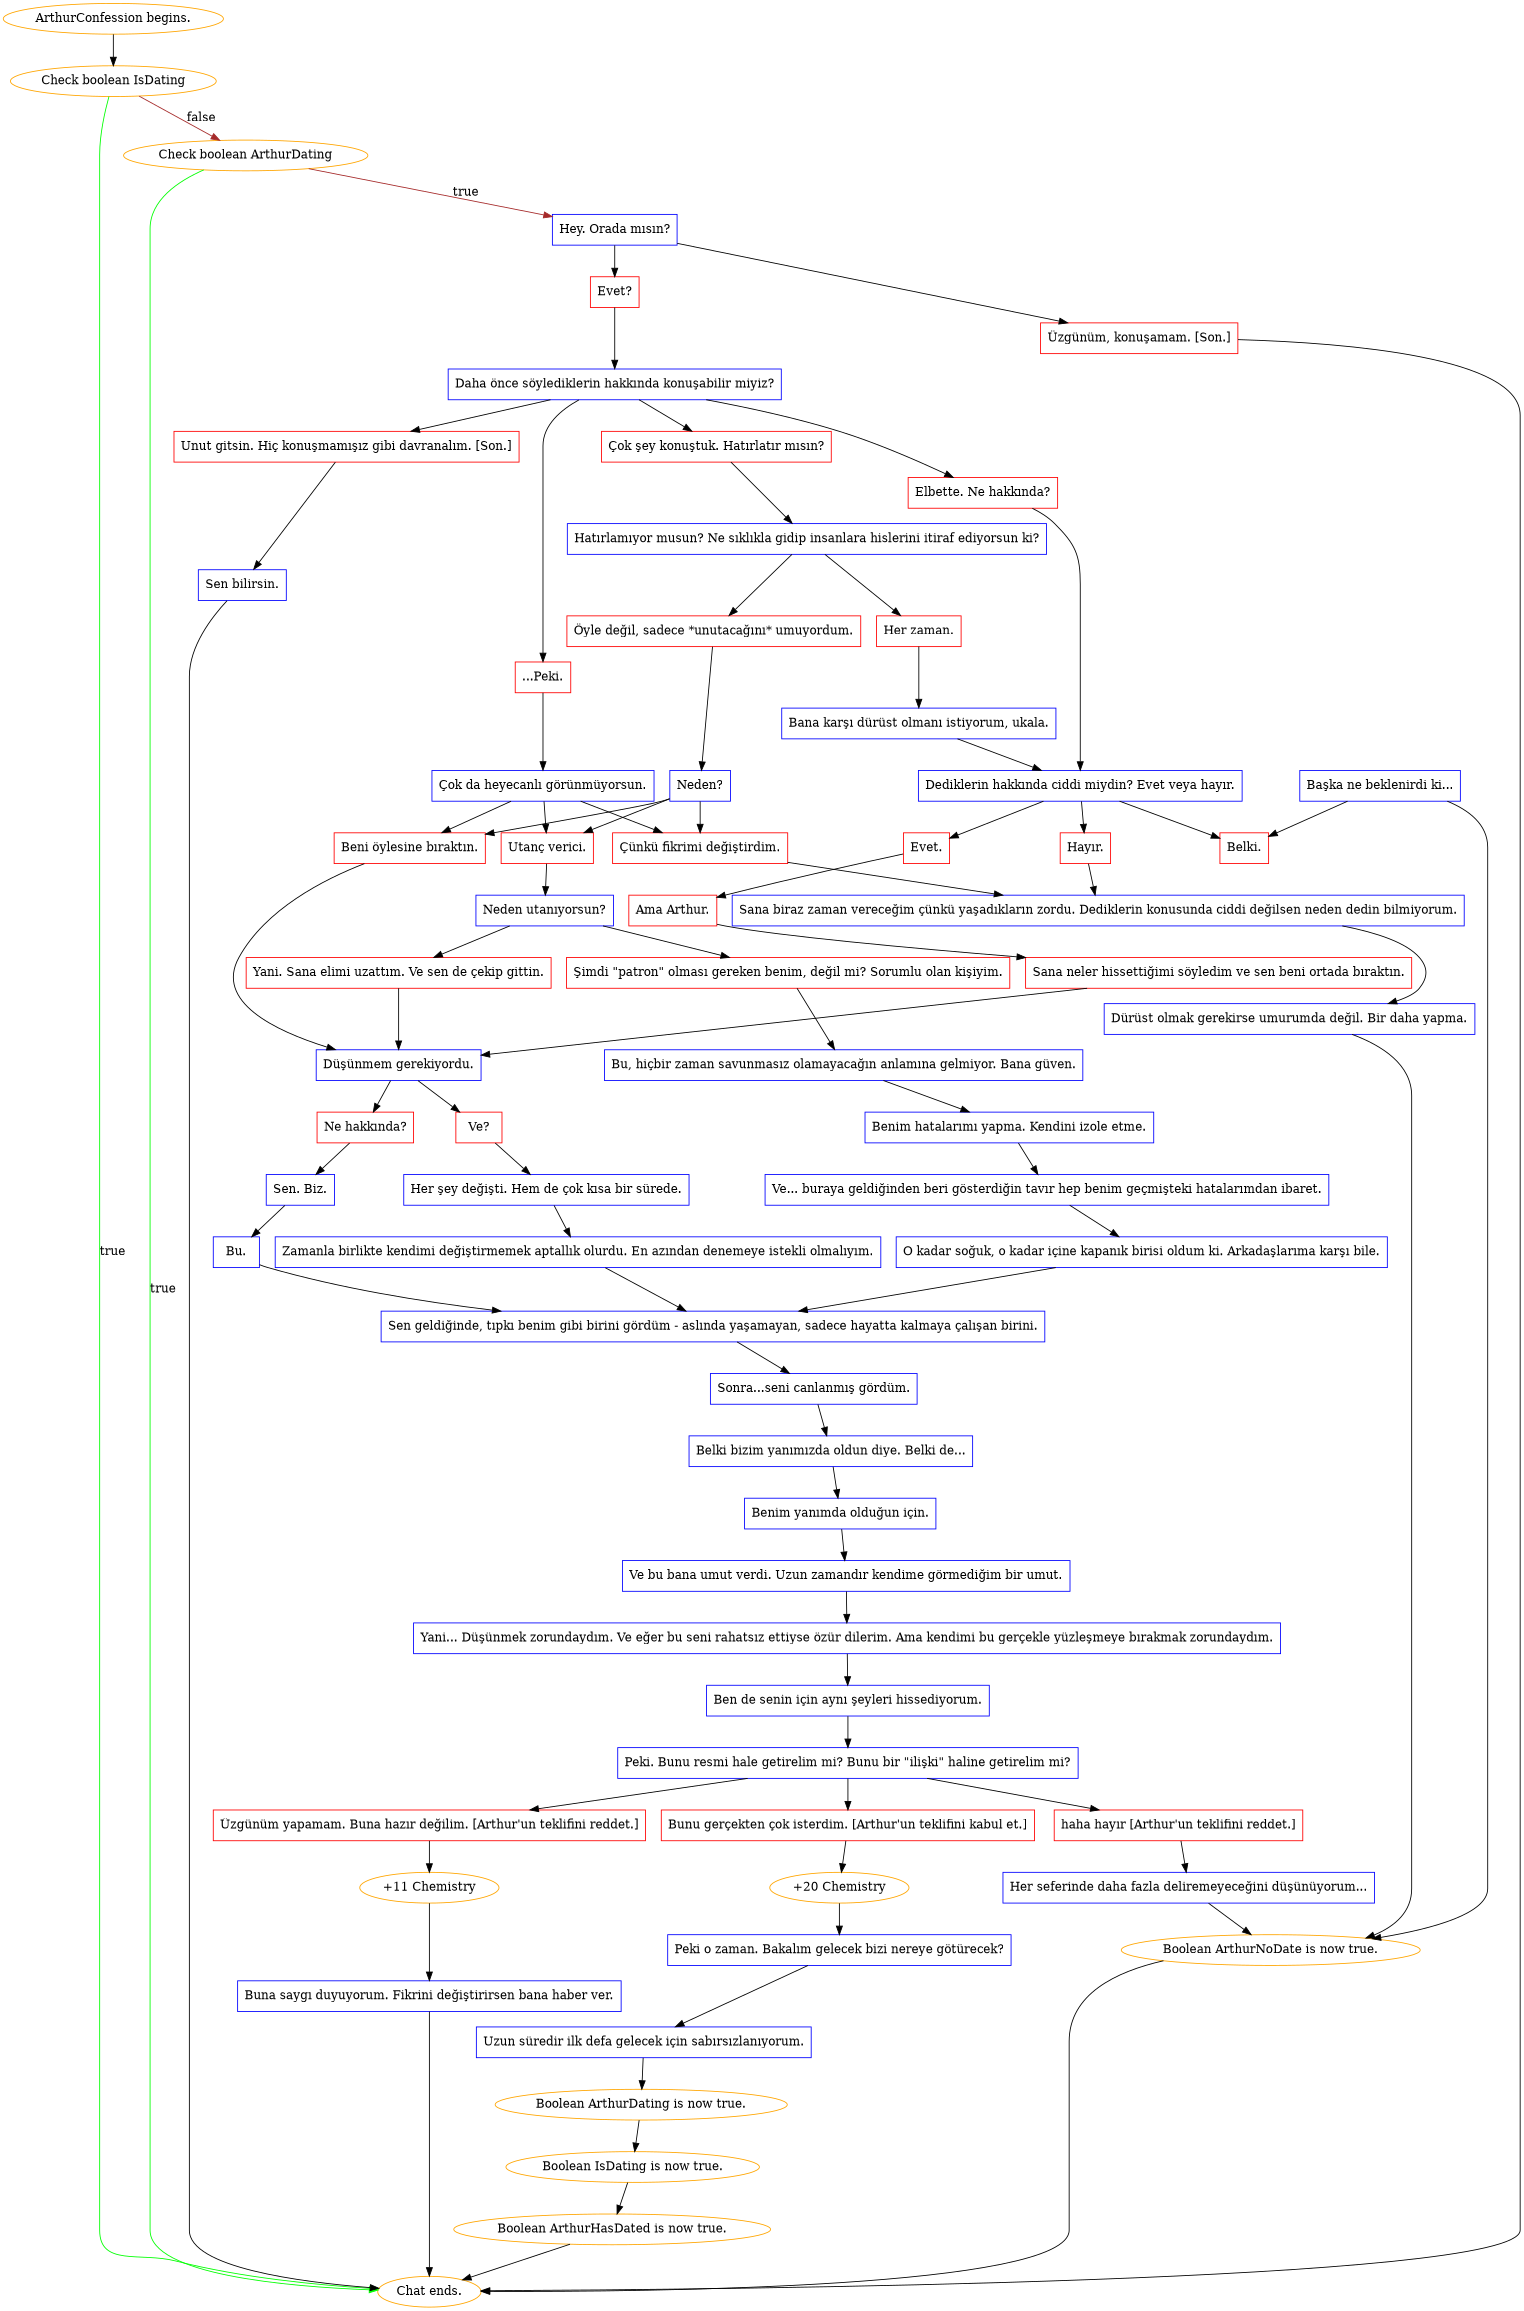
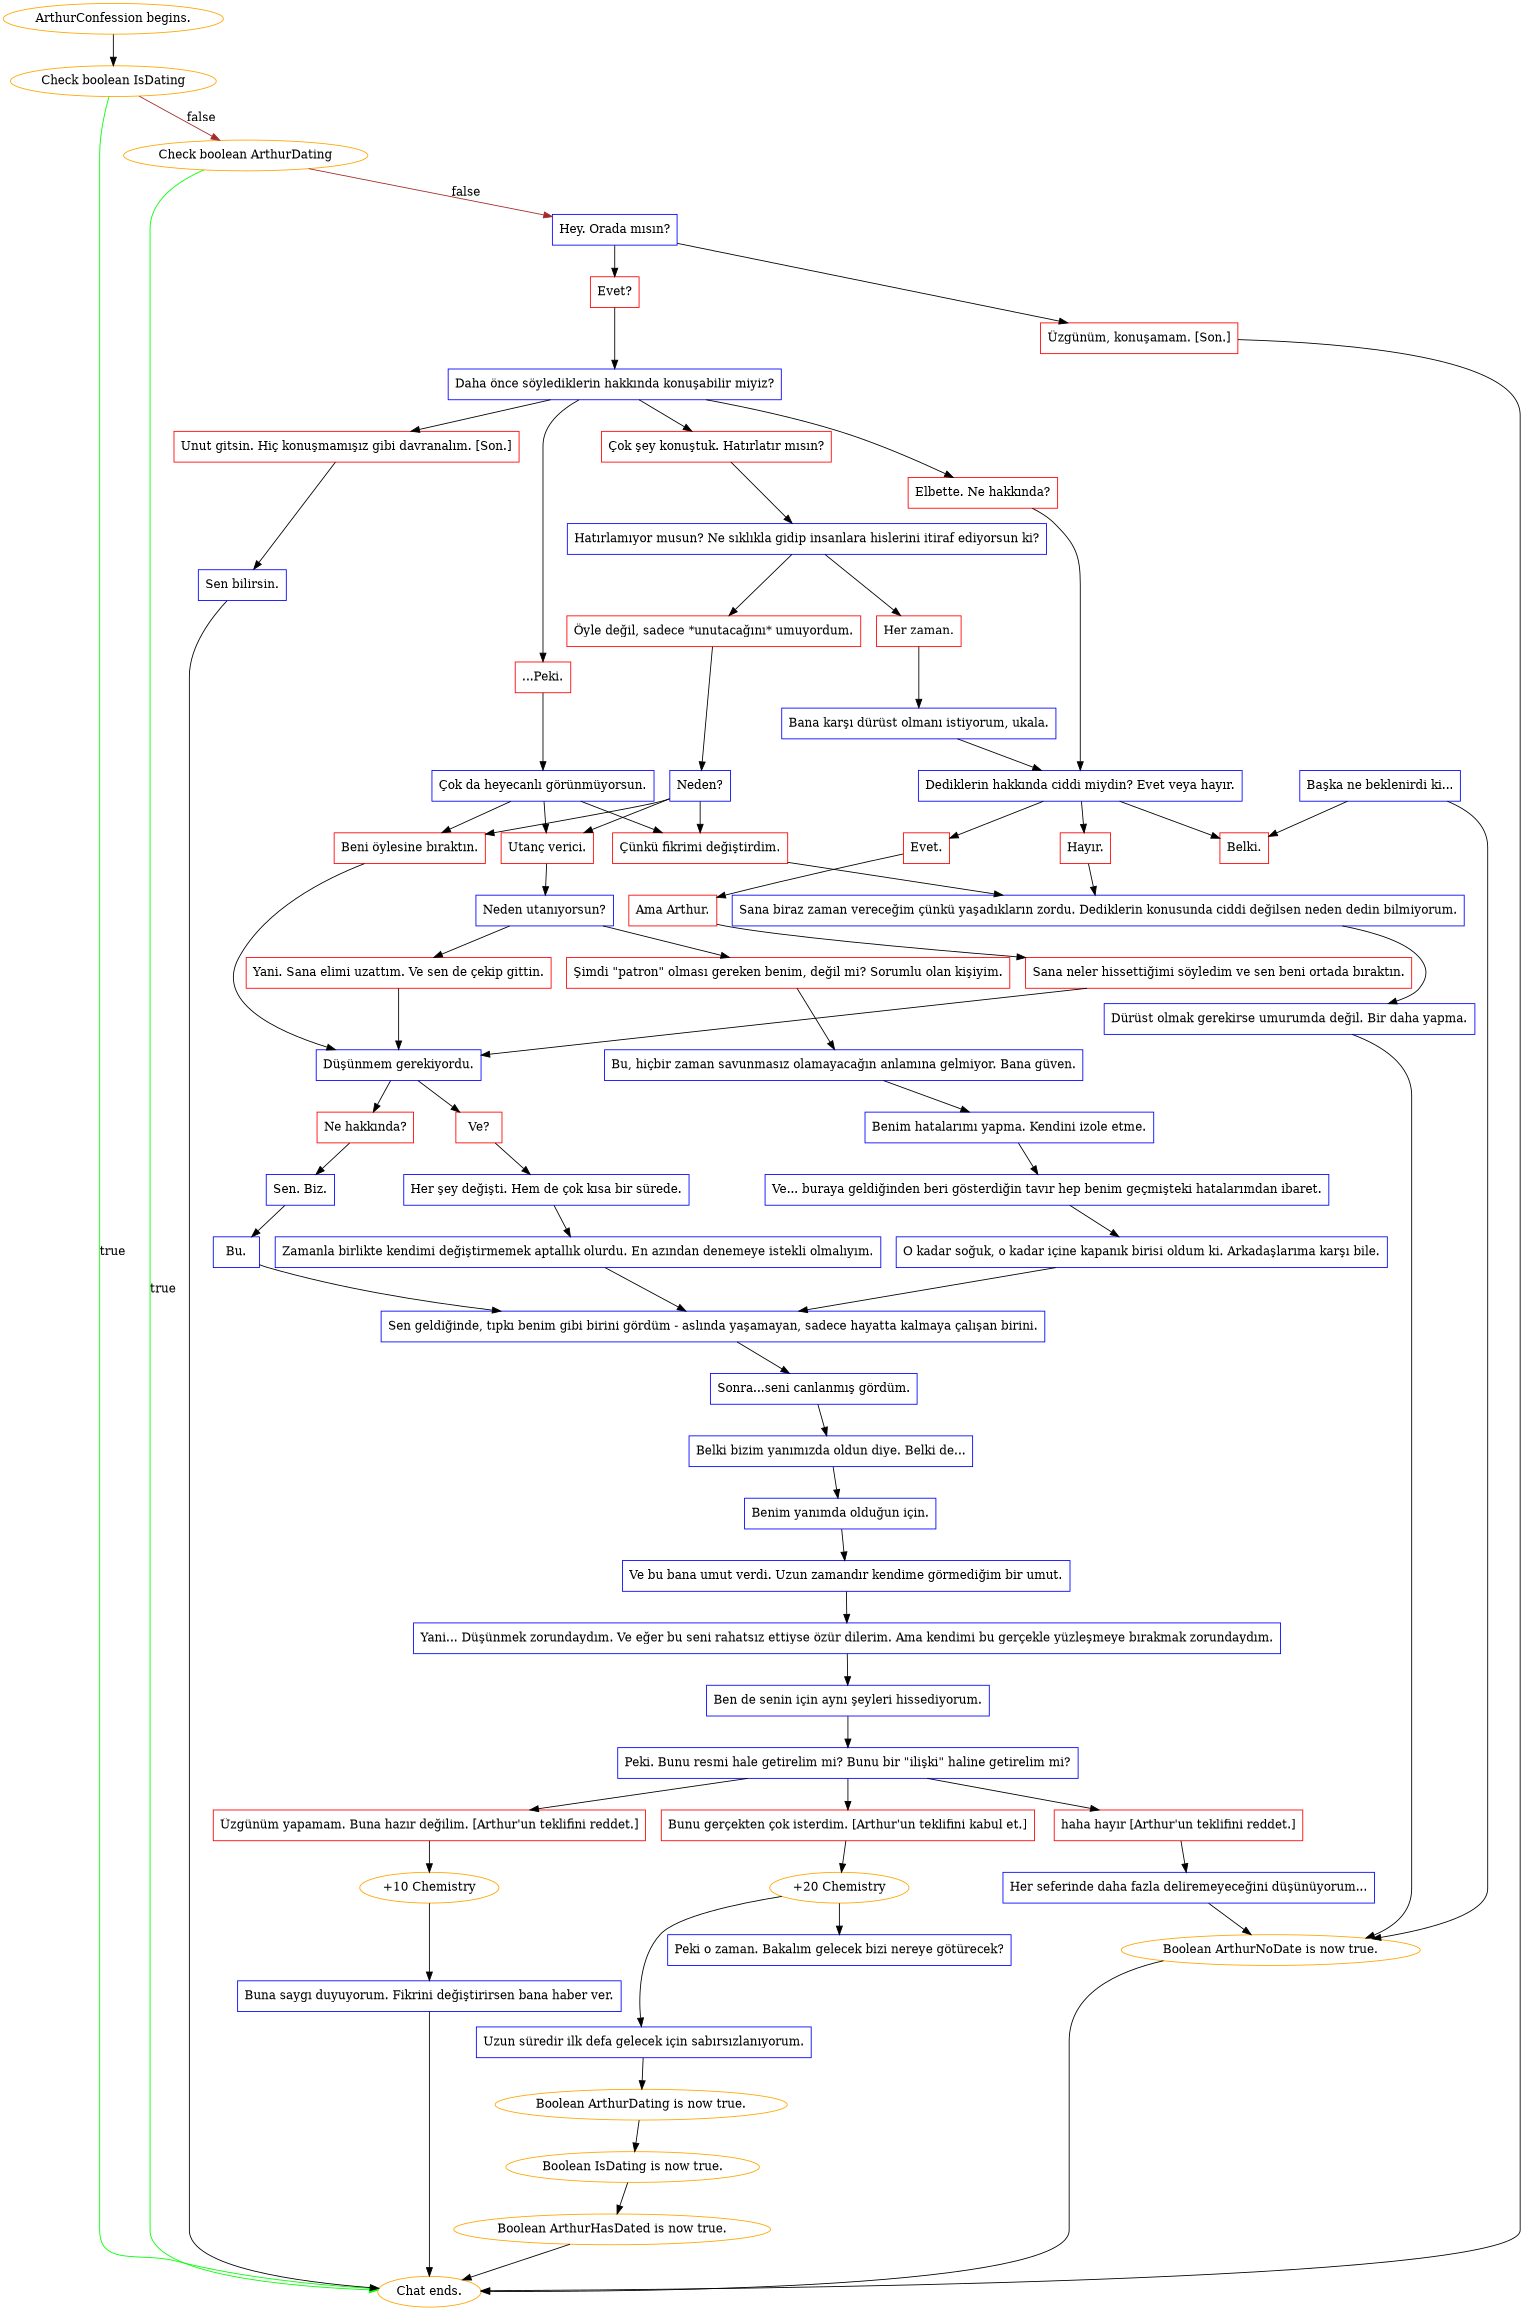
  digraph {
    node [color=blue shape=box]
    "ArthurConfession begins." [color=orange shape=""]
    n2 [color=orange label="Check boolean IsDating" shape=""]
    "Chat ends." [color=orange shape=""]
    n4 [color=orange label="Check boolean ArthurDating" shape=""]
    n5 [label="Hey. Orada mısın?"]
    n6 [color=red label="Evet?"]
    n7 [color=red label="Üzgünüm, konuşamam. [Son.]"]
    n8 [label="Daha önce söylediklerin hakkında konuşabilir miyiz?"]
    n9 [color=red label="...Peki."]
    n10 [color=red label="Çok şey konuştuk. Hatırlatır mısın?"]
    n11 [color=red label="Elbette. Ne hakkında?"]
    n12 [color=red label="Unut gitsin. Hiç konuşmamışız gibi davranalım. [Son.]"]
    n13 [label="Çok da heyecanlı görünmüyorsun."]
    n14 [label="Hatırlamıyor musun? Ne sıklıkla gidip insanlara hislerini itiraf ediyorsun ki?"]
    n15 [label="Dediklerin hakkında ciddi miydin? Evet veya hayır."]
    n16 [label="Sen bilirsin."]
    n17 [color=red label="Çünkü fikrimi değiştirdim."]
    n18 [color=red label="Beni öylesine bıraktın."]
    n19 [color=red label="Utanç verici."]
    n20 [color=red label="Öyle değil, sadece *unutacağını* umuyordum."]
    n21 [color=red label="Her zaman."]
    n22 [color=red label="Evet."]
    n23 [color=red label="Hayır."]
    n24 [color=red label="Belki."]
    n25 [label="Sana biraz zaman vereceğim çünkü yaşadıkların zordu. Dediklerin konusunda ciddi değilsen neden dedin bilmiyorum."]
    n26 [label="Düşünmem gerekiyordu."]
    n27 [label="Neden utanıyorsun?"]
    n28 [label="Neden?"]
    n29 [label="Bana karşı dürüst olmanı istiyorum, ukala."]
    n30 [color=red label="Ama Arthur."]
    n31 [label="Dürüst olmak gerekirse umurumda değil. Bir daha yapma."]
    n32 [color=red label="Ne hakkında?"]
    n33 [color=red label="Ve?"]
    n34 [color=red label="Şimdi \"patron\" olması gereken benim, değil mi? Sorumlu olan kişiyim."]
    n35 [color=red label="Yani. Sana elimi uzattım. Ve sen de çekip gittin."]
    n36 [color=red label="Sana neler hissettiğimi söyledim ve sen beni ortada bıraktın."]
    n37 [label="Başka ne beklenirdi ki..."]
    n38 [color=orange label="Boolean ArthurNoDate is now true." shape=""]
    n39 [label="Sen. Biz."]
    n40 [label="Her şey değişti. Hem de çok kısa bir sürede."]
    n41 [label="Bu, hiçbir zaman savunmasız olamayacağın anlamına gelmiyor. Bana güven."]
    n42 [label="Bu."]
    n43 [label="Zamanla birlikte kendimi değiştirmemek aptallık olurdu. En azından denemeye istekli olmalıyım."]
    n44 [label="Benim hatalarımı yapma. Kendini izole etme."]
    n45 [label="Sen geldiğinde, tıpkı benim gibi birini gördüm - aslında yaşamayan, sadece hayatta kalmaya çalışan birini."]
    n46 [label="Ve... buraya geldiğinden beri gösterdiğin tavır hep benim geçmişteki hatalarımdan ibaret."]
    n47 [label="Sonra...seni canlanmış gördüm."]
    n48 [label="O kadar soğuk, o kadar içine kapanık birisi oldum ki. Arkadaşlarıma karşı bile."]
    n49 [label="Belki bizim yanımızda oldun diye. Belki de..."]
    n50 [label="Benim yanımda olduğun için."]
    n51 [label="Ve bu bana umut verdi. Uzun zamandır kendime görmediğim bir umut."]
    n52 [label="Yani... Düşünmek zorundaydım. Ve eğer bu seni rahatsız ettiyse özür dilerim. Ama kendimi bu gerçekle yüzleşmeye bırakmak zorundaydım."]
    n53 [label="Ben de senin için aynı şeyleri hissediyorum."]
    n54 [label="Peki. Bunu resmi hale getirelim mi? Bunu bir \"ilişki\" haline getirelim mi?"]
    n55 [color=red label="Bunu gerçekten çok isterdim. [Arthur'un teklifini kabul et.]"]
    n56 [color=red label="Üzgünüm yapamam. Buna hazır değilim. [Arthur'un teklifini reddet.]"]
    n57 [color=red label="haha hayır [Arthur'un teklifini reddet.]"]
    n58 [color=orange label="+20 Chemistry" shape=""]
-   n59 [color=orange label="+11 Chemistry" shape=""]
+   n59 [color=orange label="+10 Chemistry" shape=""]
    n60 [label="Her seferinde daha fazla deliremeyeceğini düşünüyorum..."]
    n61 [label="Peki o zaman. Bakalım gelecek bizi nereye götürecek?"]
    n62 [label="Buna saygı duyuyorum. Fikrini değiştirirsen bana haber ver."]
    n63 [label="Uzun süredir ilk defa gelecek için sabırsızlanıyorum."]
    n64 [color=orange label="Boolean ArthurDating is now true." shape=""]
    n65 [color=orange label="Boolean IsDating is now true." shape=""]
    n66 [color=orange label="Boolean ArthurHasDated is now true." shape=""]
    "ArthurConfession begins." -> n2
    n2 -> "Chat ends." [color=green label=true]
    n2 -> n4 [color=brown label=false]
    n4 -> "Chat ends." [color=green label=true]
-   n4 -> n5 [color=brown label=true]
+   n4 -> n5 [color=brown label=false]
    n5 -> n6
    n5 -> n7
    n6 -> n8
    n7 -> "Chat ends."
    n8 -> n9
    n8 -> n10
    n8 -> n11
    n8 -> n12
    n9 -> n13
    n10 -> n14
    n11 -> n15
    n12 -> n16
    n13 -> n17
    n13 -> n18
    n13 -> n19
    n14 -> n20
    n14 -> n21
    n15 -> n22
    n15 -> n23
    n15 -> n24
    n16 -> "Chat ends."
    n17 -> n25
    n18 -> n26
    n19 -> n27
    n20 -> n28
    n21 -> n29
    n22 -> n30
    n23 -> n25
    n25 -> n31
    n26 -> n32
    n26 -> n33
    n27 -> n34
    n27 -> n35
    n28 -> n17
    n28 -> n18
    n28 -> n19
    n29 -> n15
    n30 -> n36
    n31 -> n38
    n32 -> n39
    n33 -> n40
    n34 -> n41
    n35 -> n26
    n36 -> n26
    n37 -> n24
    n37 -> n38
    n38 -> "Chat ends."
    n39 -> n42
    n40 -> n43
    n41 -> n44
    n42 -> n45
    n43 -> n45
    n44 -> n46
    n45 -> n47
    n46 -> n48
    n47 -> n49
    n48 -> n45
    n49 -> n50
    n50 -> n51
    n51 -> n52
    n52 -> n53
    n53 -> n54
    n54 -> n55
    n54 -> n56
    n54 -> n57
    n55 -> n58
    n56 -> n59
    n57 -> n60
    n58 -> n61
    n59 -> n62
    n60 -> n38
-   n61 -> n63
+   n58 -> n63
    n62 -> "Chat ends."
    n63 -> n64
    n64 -> n65
    n65 -> n66
    n66 -> "Chat ends."
  }
